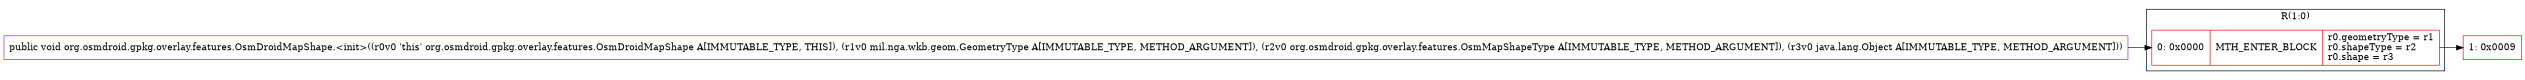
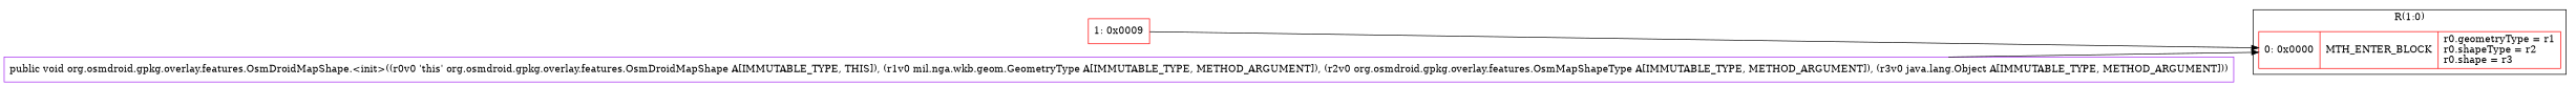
  digraph {
    rankdir=LR
    node [color=red shape=record]
    n1 [label="{0\:\ 0x0000|MTH_ENTER_BLOCK\l|r0.geometryType = r1\lr0.shapeType = r2\lr0.shape = r3\l}"]
    n2 [label="{1\:\ 0x0009}"]
    n3 [label="{public void org.osmdroid.gpkg.overlay.features.OsmDroidMapShape.\<init\>((r0v0 'this' org.osmdroid.gpkg.overlay.features.OsmDroidMapShape A[IMMUTABLE_TYPE, THIS]), (r1v0 mil.nga.wkb.geom.GeometryType A[IMMUTABLE_TYPE, METHOD_ARGUMENT]), (r2v0 org.osmdroid.gpkg.overlay.features.OsmMapShapeType A[IMMUTABLE_TYPE, METHOD_ARGUMENT]), (r3v0 java.lang.Object A[IMMUTABLE_TYPE, METHOD_ARGUMENT])) }" color=purple]
    subgraph cluster_1 {
      label="R(1:0)"
      n1
    }
-   n1 -> n2
+   n2 -> n1
    n3 -> n1
  }
